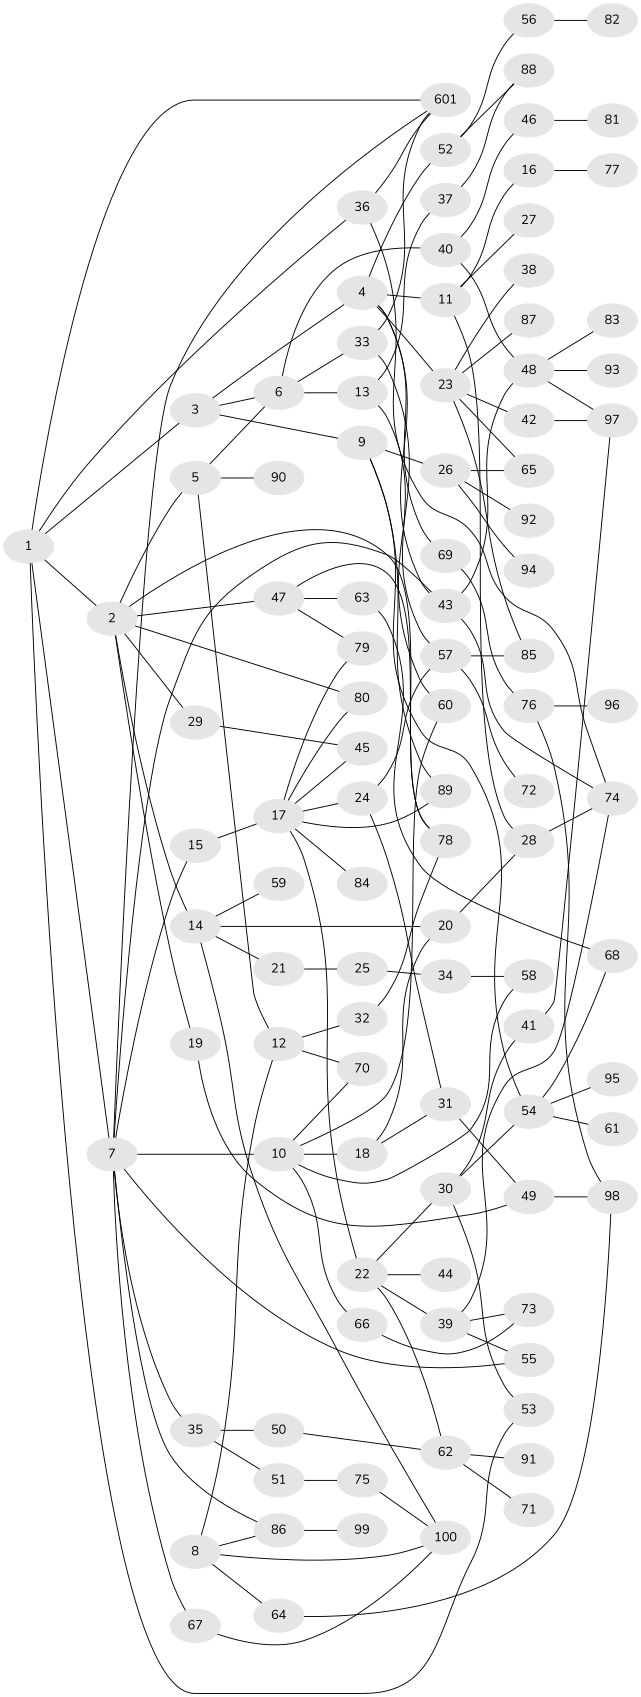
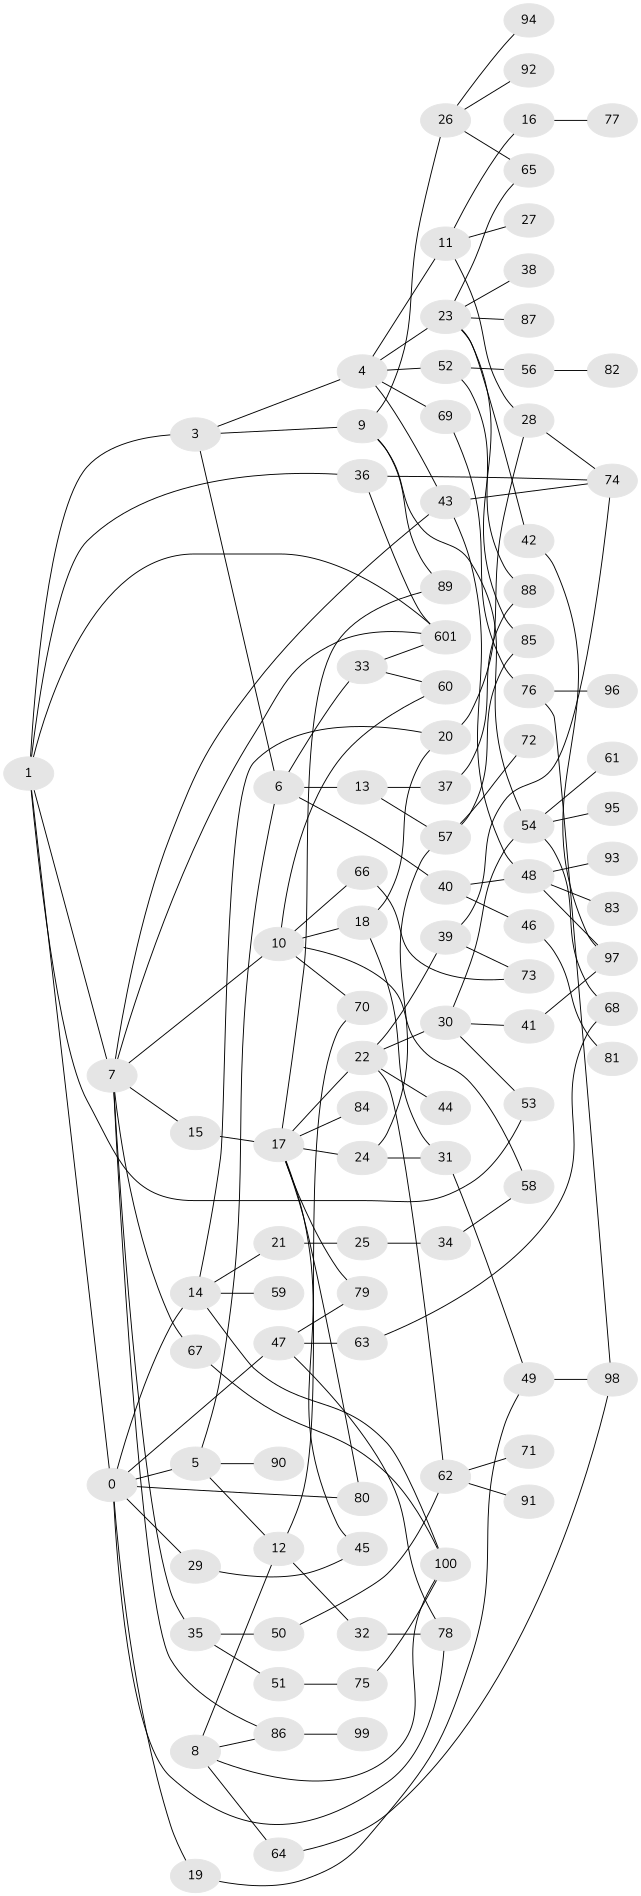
  graph {
    fontname=Nunito
    rankdir=LR
    node [color=gray90 fontname=Nunito style=filled]
    edge [fontname=Nunito]
    1
-   2
+   2 [label=0]
    3
    7
    36
    53
    n7 [label=601]
    5
    14
    19
    29
    47
    78
    80
    4
    6
    9
    43
    10
    15
    35
-   55
    67
    86
    8
    12
    64
    100
    74
    90
    20
    21
    59
    49
    45
    79
    63
    11
    23
    52
    69
    13
    33
    40
    26
    54
    89
    16
    27
    28
    38
    42
    65
    85
    87
    48
    88
    56
    76
    70
    32
    37
    57
    60
    46
    18
    58
    66
    17
    50
    51
    99
    98
    92
    94
    61
    68
    95
    31
    73
    77
    72
    25
    22
    24
    84
    30
    39
    44
    62
    34
    41
    71
    91
    97
    75
    81
    83
    93
    82
    96
    1 -- 2
    1 -- 3
    1 -- 7
    1 -- 36
    1 -- 53
    1 -- n7
    2 -- 5
    2 -- 14
    2 -- 19
    2 -- 29
    2 -- 47
    2 -- 78
    2 -- 80
    3 -- 4
    3 -- 6
    3 -- 9
    7 -- n7
    7 -- 43
    7 -- 10
    7 -- 15
    7 -- 35
-   7 -- 55
    7 -- 67
    7 -- 86
    36 -- n7
    36 -- 74
    5 -- 6
    5 -- 12
    5 -- 90
    14 -- 100
    14 -- 20
    14 -- 21
    14 -- 59
    19 -- 49
    29 -- 45
    47 -- 78
    47 -- 79
    47 -- 63
    4 -- 43
    4 -- 11
    4 -- 23
    4 -- 52
    4 -- 69
    6 -- 13
    6 -- 33
    6 -- 40
    9 -- 26
    9 -- 54
    9 -- 89
    43 -- 74
    43 -- 48
    10 -- 70
    10 -- 60
    10 -- 18
    10 -- 58
    10 -- 66
    15 -- 17
    35 -- 50
    35 -- 51
    67 -- 100
    86 -- 99
    8 -- 86
    8 -- 12
    8 -- 64
    8 -- 100
    12 -- 70
    12 -- 32
    64 -- 98
    20 -- 28
    21 -- 25
    49 -- 98
    63 -- 68
    11 -- 16
    11 -- 27
    11 -- 28
    23 -- 38
    23 -- 42
    23 -- 65
    23 -- 85
    23 -- 87
    52 -- 88
    52 -- 56
    69 -- 76
    13 -- 37
    13 -- 57
    33 -- n7
    33 -- 60
    40 -- 48
    40 -- 46
    26 -- 65
    26 -- 92
    26 -- 94
    54 -- 61
    54 -- 68
    54 -- 95
    16 -- 77
    28 -- 74
    42 -- 97
    48 -- 97
    48 -- 83
    48 -- 93
    56 -- 82
    76 -- 98
    76 -- 96
    32 -- 78
    37 -- 88
    57 -- 85
    57 -- 72
    46 -- 81
    18 -- 20
    18 -- 31
    66 -- 73
    17 -- 80
    17 -- 45
    17 -- 79
    17 -- 89
    17 -- 22
    17 -- 24
    17 -- 84
    50 -- 62
    51 -- 75
    31 -- 49
    25 -- 34
    22 -- 30
    22 -- 39
    22 -- 44
    22 -- 62
    24 -- 57
    24 -- 31
    30 -- 53
    30 -- 54
    30 -- 41
-   39 -- 55
    39 -- 74
    39 -- 73
    62 -- 71
    62 -- 91
    34 -- 58
    41 -- 97
    75 -- 100
  }
